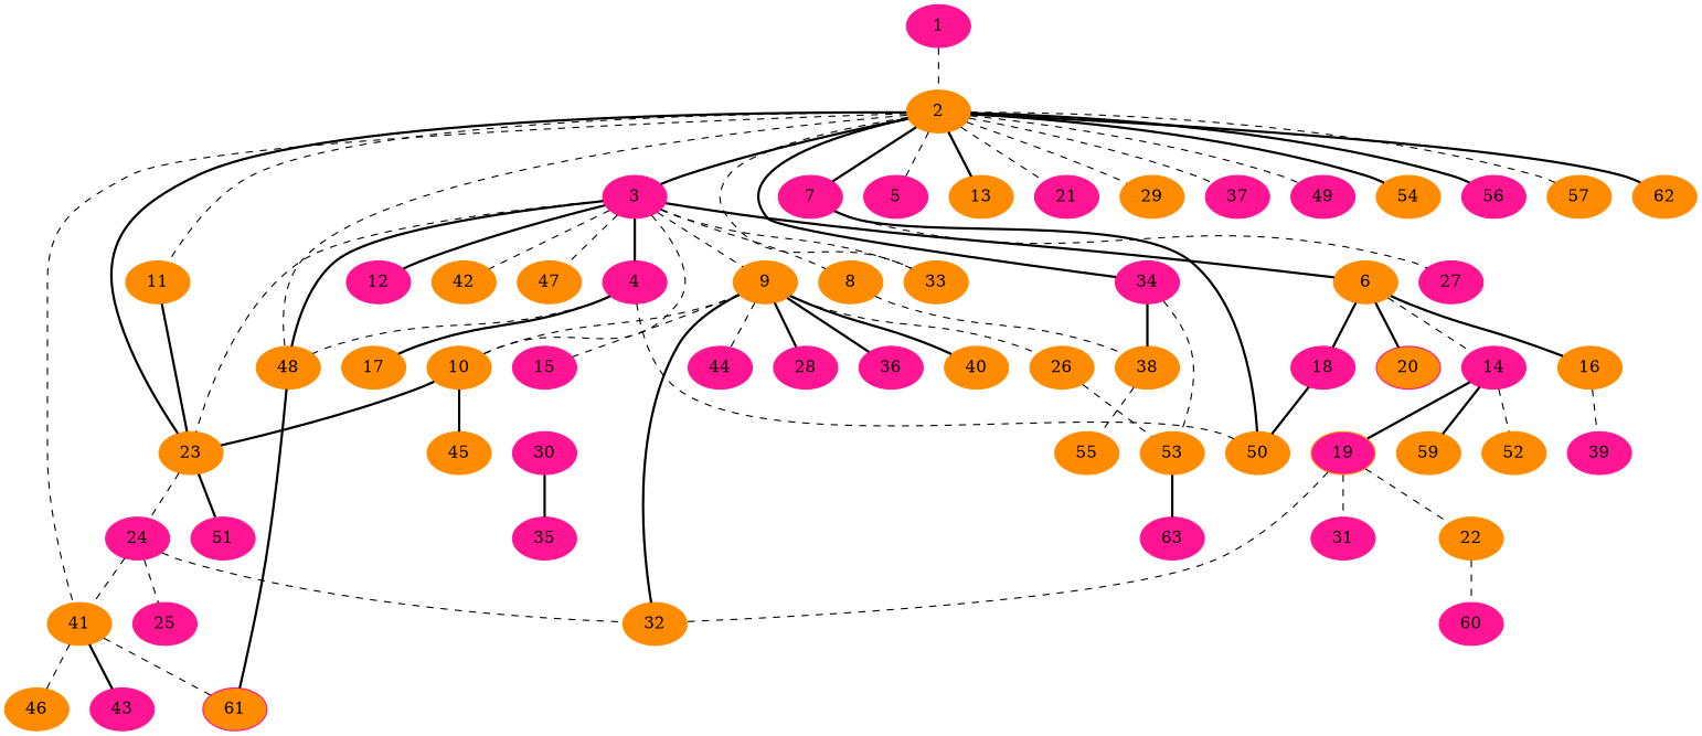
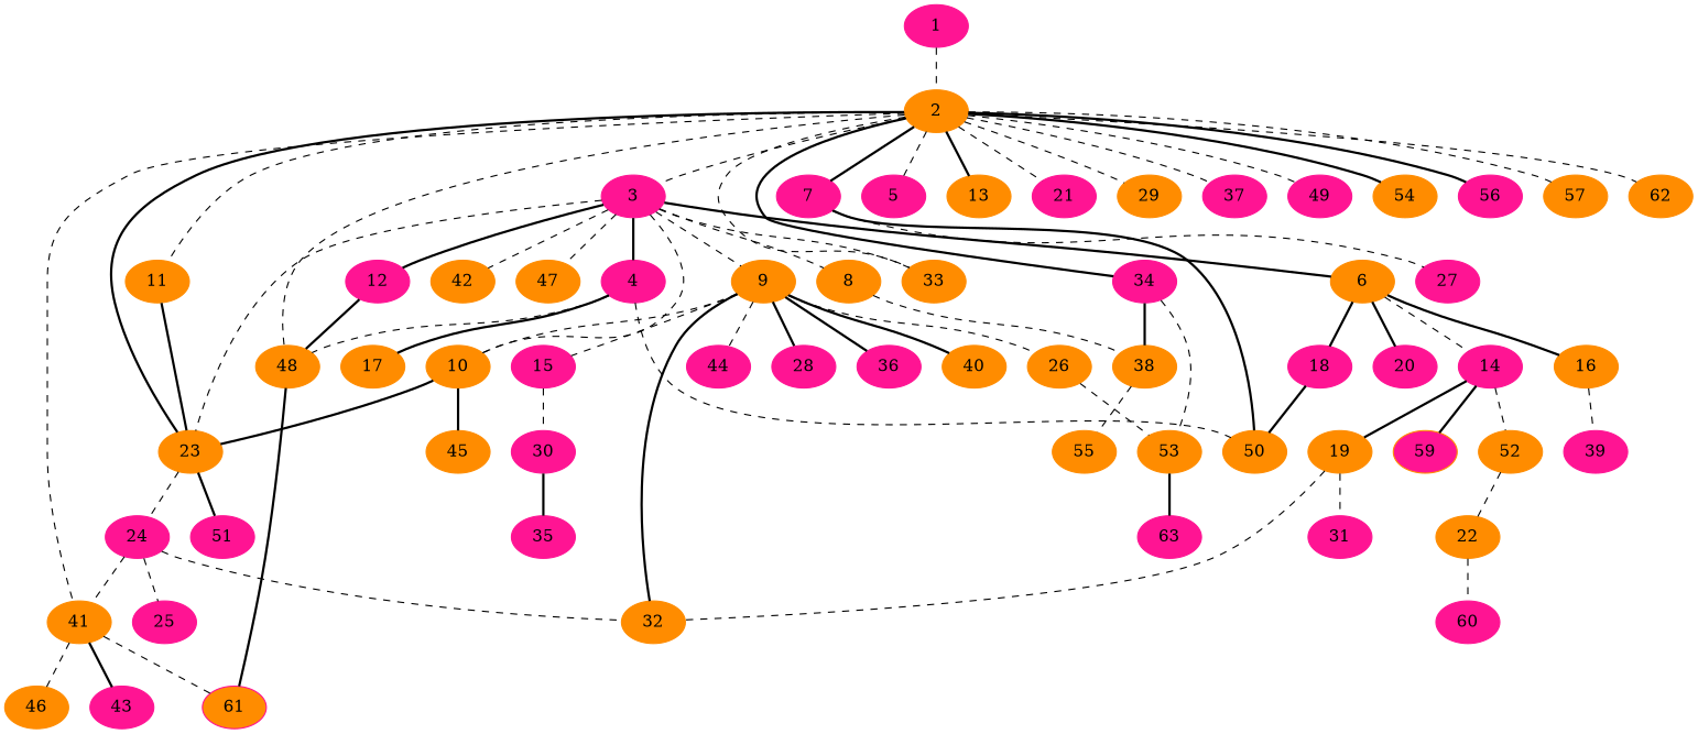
  graph {
    fontname="DejaVu Serif"
    node [color=darkorange fontname="DejaVu Serif" style=filled]
    edge [fontname="DejaVu Serif" style=dashed]
    1 [color=deeppink]
    2
    3 [color=deeppink]
    5 [color=deeppink]
    7 [color=deeppink]
    11
    13
    21 [color=deeppink]
    23
    29
    33
    34 [color=deeppink]
    37 [color=deeppink]
    41
    48
    49 [color=deeppink]
    54
    56 [color=deeppink]
    57
    62
    4 [color=deeppink]
    6
    8
    9
    10
    12 [color=deeppink]
    42
    47
    50
    27 [color=deeppink]
    24 [color=deeppink]
    51 [color=deeppink]
    38
    53
    43 [color=deeppink]
    46
    61 [color=deeppink fillcolor=darkorange]
    17
    14 [color=deeppink]
    16
    18 [color=deeppink]
-   20 [color=deeppink fillcolor=darkorange]
+   20 [color=deeppink]
    15 [color=deeppink]
    26
    28 [color=deeppink]
    32
    36 [color=deeppink]
    40
    44 [color=deeppink]
    45
-   19 [fillcolor=deeppink]
+   19
    52
-   59
+   59 [fillcolor=deeppink]
    39 [color=deeppink]
    55
    30 [color=deeppink]
    22
    31 [color=deeppink]
    35 [color=deeppink]
    60 [color=deeppink]
    25 [color=deeppink]
    63 [color=deeppink]
    1 -- 2
-   2 -- 3 [style=bold]
+   2 -- 3
    2 -- 5
    2 -- 7 [style=bold]
    2 -- 11
    2 -- 13 [style=bold]
    2 -- 21
    2 -- 23 [style=bold]
    2 -- 29
    2 -- 33
    2 -- 34 [style=bold]
    2 -- 37
    2 -- 41
    2 -- 48
    2 -- 49
    2 -- 54 [style=bold]
    2 -- 56 [style=bold]
    2 -- 57
-   2 -- 62 [style=bold]
+   2 -- 62
    3 -- 23
    3 -- 33
-   3 -- 48 [style=bold]
+   12 -- 48 [style=bold]
    3 -- 4 [style=bold]
    3 -- 6 [style=bold]
    3 -- 8
    3 -- 9
    3 -- 10
    3 -- 12 [style=bold]
    3 -- 42
    3 -- 47
    7 -- 50 [style=bold]
    7 -- 27
    11 -- 23 [style=bold]
    23 -- 24
    23 -- 51 [style=bold]
    34 -- 38 [style=bold]
    34 -- 53
    41 -- 43 [style=bold]
    41 -- 46
    41 -- 61
    48 -- 61 [style=bold]
    4 -- 48
    4 -- 50
    4 -- 17 [style=bold]
    6 -- 14
    6 -- 16 [style=bold]
    6 -- 18 [style=bold]
    6 -- 20 [style=bold]
    8 -- 38
    9 -- 10
    9 -- 15
    9 -- 26
    9 -- 28 [style=bold]
    9 -- 32 [style=bold]
    9 -- 36 [style=bold]
    9 -- 40 [style=bold]
    9 -- 44
    10 -- 23 [style=bold]
    10 -- 45 [style=bold]
    24 -- 41
    24 -- 32
    24 -- 25
    38 -- 55
    53 -- 63 [style=bold]
    14 -- 19 [style=bold]
    14 -- 52
    14 -- 59 [style=bold]
    16 -- 39
    18 -- 50 [style=bold]
+   15 -- 30
    26 -- 53
    19 -- 32
-   19 -- 22
+   52 -- 22
    19 -- 31
    30 -- 35 [style=bold]
    22 -- 60
  }
